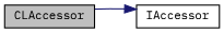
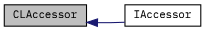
  digraph {
    rankdir=LR
    fontname="IBM Plex Mono"
    node [color=black fontname="IBM Plex Mono" fontsize=10 shape=record style=filled]
    n1 [fillcolor=grey75 fontcolor=black height=0.2 label=CLAccessor width=0.4]
    n2 [fillcolor=white height=0.2 label=IAccessor width=0.4]
-   n2 -> n1 [color=midnightblue dir=back fontname="IBM Plex Mono" fontsize=10 labelfontname=Helvetica labelfontsize=10 style=solid]
+   n1 -> n2 [color=midnightblue dir=back fontname="IBM Plex Mono" fontsize=10 labelfontname=Helvetica labelfontsize=10 style=solid]
  }
